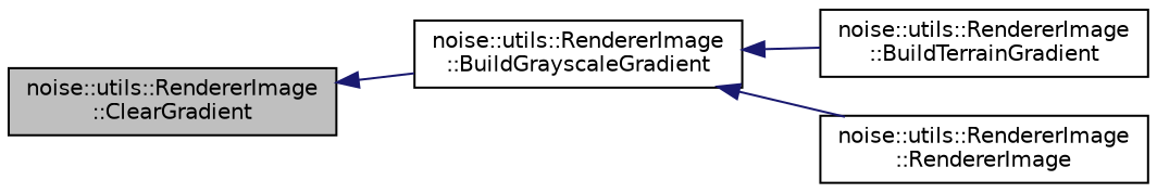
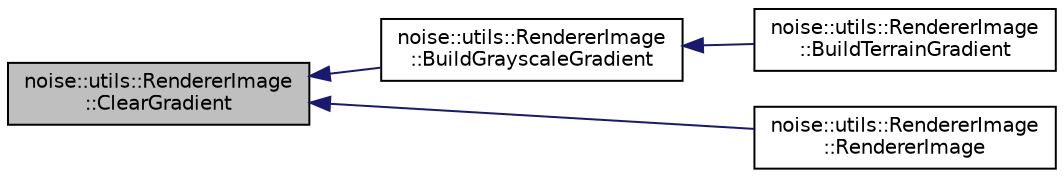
  digraph {
    rankdir=LR
    node [color=black fillcolor=white fontname=Helvetica fontsize=10 shape=record style=filled]
    edge [color=midnightblue dir=back fontname=Helvetica fontsize=10 labelfontname=Helvetica labelfontsize=10 style=solid]
    n1 [fillcolor=grey75 fontcolor=black height=0.2 label="noise::utils::RendererImage\l::ClearGradient" width=0.4]
    n2 [height=0.2 label="noise::utils::RendererImage\l::BuildGrayscaleGradient" width=0.4]
    n3 [height=0.2 label="noise::utils::RendererImage\l::BuildTerrainGradient" width=0.4]
    n4 [height=0.2 label="noise::utils::RendererImage\l::RendererImage" width=0.4]
    n1 -> n2
    n2 -> n3
-   n2 -> n4
+   n1 -> n4
  }
